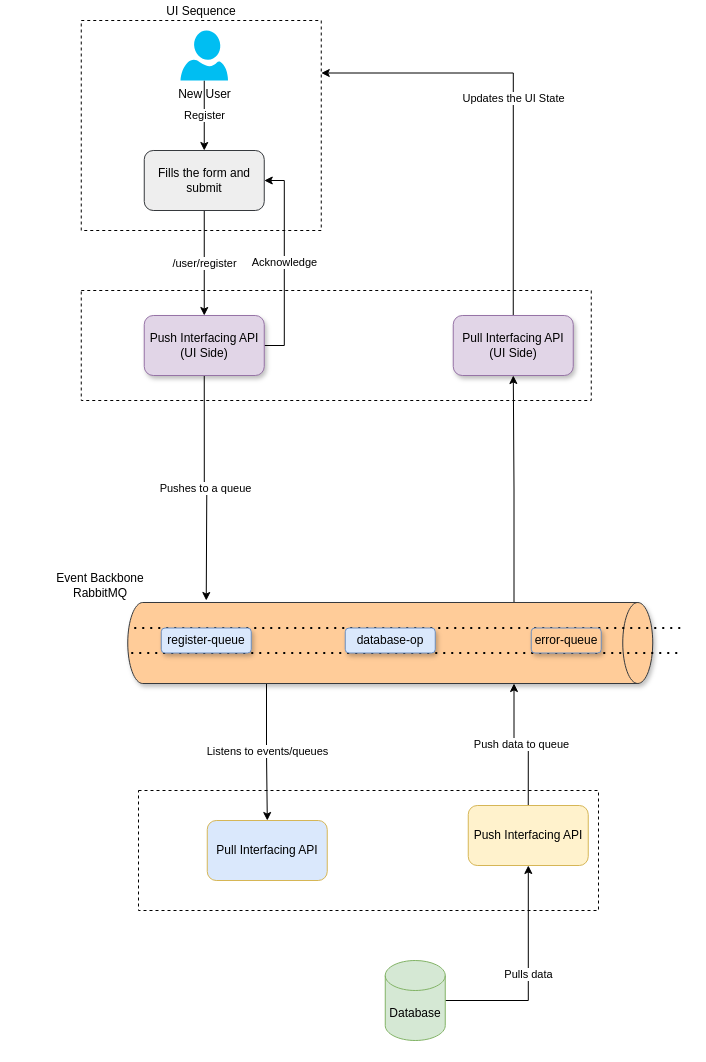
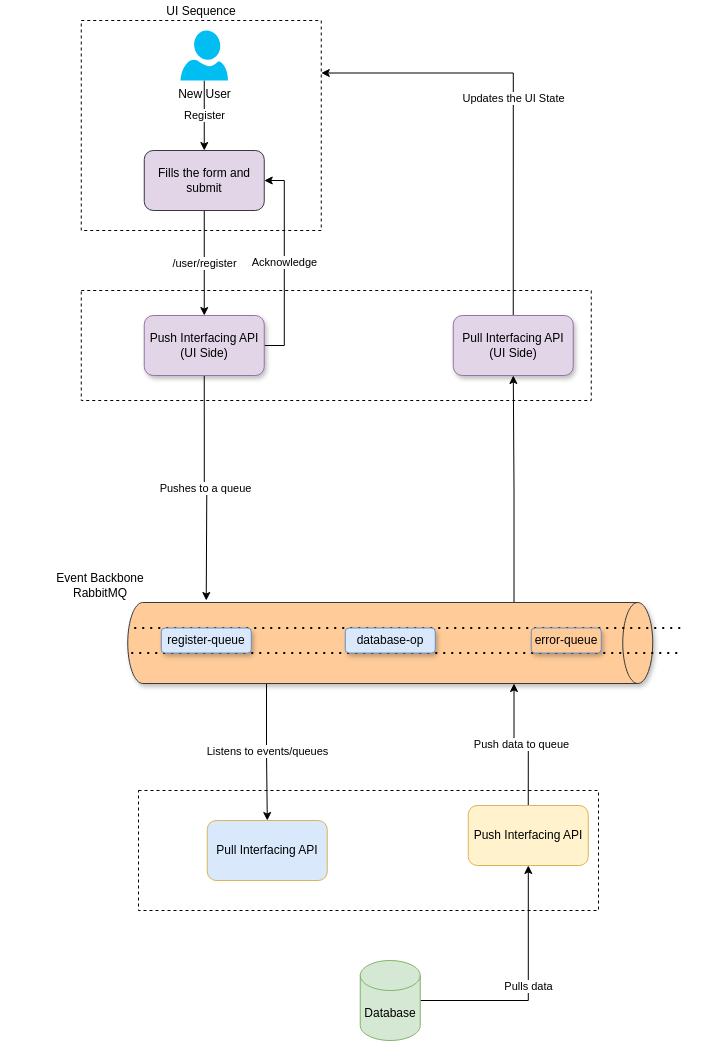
  <mxCell id="0" />
  <mxCell id="1" parent="0" />
  <mxCell id="2" value="" style="rounded=0;whiteSpace=wrap;html=1;shadow=0;fillColor=none;dashed=1;" vertex="1" parent="1"><mxGeometry x="80.75" y="290" width="510" height="110" as="geometry" /></mxCell>
  <mxCell id="3" value="UI Sequence" style="rounded=0;whiteSpace=wrap;html=1;fillColor=none;dashed=1;labelPosition=center;verticalLabelPosition=top;align=center;verticalAlign=bottom;" vertex="1" parent="1"><mxGeometry x="80.75" y="20" width="240" height="210" as="geometry" /></mxCell>
  <mxCell id="4" value="Register" style="edgeStyle=orthogonalEdgeStyle;rounded=0;orthogonalLoop=1;jettySize=auto;html=1;exitX=0.5;exitY=1;exitDx=0;exitDy=0;exitPerimeter=0;entryX=0.5;entryY=0;entryDx=0;entryDy=0;" edge="1" parent="1" source="5" target="7"><mxGeometry relative="1" as="geometry"><mxPoint x="239.75" y="172" as="targetPoint" /></mxGeometry></mxCell>
  <mxCell id="5" value="New User&lt;br&gt;" style="verticalLabelPosition=bottom;html=1;verticalAlign=top;align=center;strokeColor=none;fillColor=#00BEF2;shape=mxgraph.azure.user;" vertex="1" parent="1"><mxGeometry x="180" y="30" width="47.5" height="50" as="geometry" /></mxCell>
  <mxCell id="6" value="/user/register" style="edgeStyle=orthogonalEdgeStyle;rounded=0;orthogonalLoop=1;jettySize=auto;html=1;exitX=0.5;exitY=1;exitDx=0;exitDy=0;entryX=0.5;entryY=0;entryDx=0;entryDy=0;" edge="1" parent="1" source="7" target="17"><mxGeometry relative="1" as="geometry" /></mxCell>
- <mxCell id="7" value="Fills the form and submit" style="rounded=1;whiteSpace=wrap;html=1;fillColor=#eeeeee;strokeColor=#36393d;" vertex="1" parent="1"><mxGeometry x="143.75" y="150" width="120" height="60" as="geometry" /></mxCell>
+ <mxCell id="7" value="Fills the form and submit" style="rounded=1;whiteSpace=wrap;html=1;fillColor=#e1d5e7;strokeColor=#36393d;" vertex="1" parent="1"><mxGeometry x="143.75" y="150" width="120" height="60" as="geometry" /></mxCell>
  <mxCell id="8" style="edgeStyle=orthogonalEdgeStyle;rounded=0;orthogonalLoop=1;jettySize=auto;html=1;exitX=0;exitY=0;exitDx=0;exitDy=138.75;exitPerimeter=0;" edge="1" parent="1" source="10" target="24"><mxGeometry relative="1" as="geometry" /></mxCell>
  <mxCell id="9" value="Listens to events/queues" style="edgeStyle=orthogonalEdgeStyle;rounded=0;orthogonalLoop=1;jettySize=auto;html=1;exitX=1;exitY=0;exitDx=0;exitDy=386.25;exitPerimeter=0;" edge="1" parent="1" source="10" target="22"><mxGeometry relative="1" as="geometry" /></mxCell>
  <mxCell id="10" value="." style="shape=cylinder3;whiteSpace=wrap;html=1;boundedLbl=1;backgroundOutline=1;size=15;fillColor=#ffcc99;rotation=90;strokeColor=#36393d;shadow=1;" vertex="1" parent="1"><mxGeometry x="349.25" y="380" width="81" height="525" as="geometry" /></mxCell>
  <mxCell id="11" value="Event Backbone&lt;br&gt;RabbitMQ" style="text;html=1;strokeColor=none;fillColor=none;align=center;verticalAlign=middle;whiteSpace=wrap;rounded=0;shadow=1;" vertex="1" parent="1"><mxGeometry x="20" y="570" width="160" height="30" as="geometry" /></mxCell>
  <mxCell id="12" value="" style="endArrow=none;dashed=1;html=1;dashPattern=1 3;strokeWidth=2;rounded=0;" edge="1" parent="1"><mxGeometry width="50" height="50" relative="1" as="geometry"><mxPoint x="130.75" y="652.5" as="sourcePoint" /><mxPoint x="680.75" y="652.5" as="targetPoint" /></mxGeometry></mxCell>
  <mxCell id="13" value="" style="endArrow=none;dashed=1;html=1;dashPattern=1 3;strokeWidth=2;rounded=0;" edge="1" parent="1"><mxGeometry width="50" height="50" relative="1" as="geometry"><mxPoint x="133.75" y="627.5" as="sourcePoint" /><mxPoint x="683.75" y="627.5" as="targetPoint" /></mxGeometry></mxCell>
  <mxCell id="14" value="register-queue" style="rounded=1;whiteSpace=wrap;html=1;shadow=1;fillColor=#dae8fc;strokeColor=#6c8ebf;" vertex="1" parent="1"><mxGeometry x="160.75" y="627.5" width="90" height="25" as="geometry" /></mxCell>
  <mxCell id="15" value="Acknowledge" style="edgeStyle=orthogonalEdgeStyle;rounded=0;orthogonalLoop=1;jettySize=auto;html=1;exitX=1;exitY=0.5;exitDx=0;exitDy=0;entryX=1;entryY=0.5;entryDx=0;entryDy=0;" edge="1" parent="1" source="17" target="7"><mxGeometry relative="1" as="geometry" /></mxCell>
  <mxCell id="16" value="Pushes to a queue" style="edgeStyle=orthogonalEdgeStyle;rounded=0;orthogonalLoop=1;jettySize=auto;html=1;exitX=0.5;exitY=1;exitDx=0;exitDy=0;" edge="1" parent="1" source="17"><mxGeometry relative="1" as="geometry"><mxPoint x="205.75" y="600" as="targetPoint" /></mxGeometry></mxCell>
  <mxCell id="17" value="Push Interfacing API&lt;br&gt;(UI Side)" style="rounded=1;whiteSpace=wrap;html=1;shadow=1;fillColor=#e1d5e7;strokeColor=#9673a6;" vertex="1" parent="1"><mxGeometry x="143.75" y="315" width="120" height="60" as="geometry" /></mxCell>
  <mxCell id="18" value="database-op" style="rounded=1;whiteSpace=wrap;html=1;shadow=1;fillColor=#dae8fc;strokeColor=#6c8ebf;" vertex="1" parent="1"><mxGeometry x="344.75" y="627.5" width="90" height="25" as="geometry" /></mxCell>
  <mxCell id="19" value="error-queue" style="rounded=1;whiteSpace=wrap;html=1;shadow=1;fillColor=#ffcc99;strokeColor=#6c8ebf;" vertex="1" parent="1"><mxGeometry x="530.75" y="627.5" width="70" height="25" as="geometry" /></mxCell>
  <mxCell id="20" value="Push data to queue" style="edgeStyle=orthogonalEdgeStyle;rounded=0;orthogonalLoop=1;jettySize=auto;html=1;exitX=0.5;exitY=0;exitDx=0;exitDy=0;entryX=1;entryY=0;entryDx=0;entryDy=138.75;entryPerimeter=0;" edge="1" parent="1" source="21" target="10"><mxGeometry relative="1" as="geometry" /></mxCell>
  <mxCell id="21" value="Push Interfacing API" style="rounded=1;whiteSpace=wrap;html=1;shadow=0;fillColor=#fff2cc;strokeColor=#d6b656;" vertex="1" parent="1"><mxGeometry x="467.75" y="805" width="120" height="60" as="geometry" /></mxCell>
  <mxCell id="22" value="Pull Interfacing API" style="rounded=1;whiteSpace=wrap;html=1;shadow=0;fillColor=#dae8fc;strokeColor=#d6b656;" vertex="1" parent="1"><mxGeometry x="206.75" y="820" width="120" height="60" as="geometry" /></mxCell>
  <mxCell id="23" value="Updates the UI State" style="edgeStyle=orthogonalEdgeStyle;rounded=0;orthogonalLoop=1;jettySize=auto;html=1;exitX=0.5;exitY=0;exitDx=0;exitDy=0;entryX=1;entryY=0.25;entryDx=0;entryDy=0;" edge="1" parent="1" source="24" target="3"><mxGeometry relative="1" as="geometry" /></mxCell>
  <mxCell id="24" value="Pull Interfacing API&lt;br&gt;(UI Side)" style="rounded=1;whiteSpace=wrap;html=1;shadow=1;fillColor=#e1d5e7;strokeColor=#9673a6;" vertex="1" parent="1"><mxGeometry x="452.75" y="315" width="120" height="60" as="geometry" /></mxCell>
  <mxCell id="25" value="Pulls data" style="edgeStyle=orthogonalEdgeStyle;rounded=0;orthogonalLoop=1;jettySize=auto;html=1;exitX=1;exitY=0.5;exitDx=0;exitDy=0;exitPerimeter=0;" edge="1" parent="1" source="26" target="21"><mxGeometry relative="1" as="geometry" /></mxCell>
- <mxCell id="26" value="Database" style="shape=cylinder3;whiteSpace=wrap;html=1;boundedLbl=1;backgroundOutline=1;size=15;shadow=0;fillColor=#d5e8d4;strokeColor=#82b366;" vertex="1" parent="1"><mxGeometry x="384.75" y="960" width="60" height="80" as="geometry" /></mxCell>
+ <mxCell id="26" value="Database" style="shape=cylinder3;whiteSpace=wrap;html=1;boundedLbl=1;backgroundOutline=1;size=15;shadow=0;fillColor=#d5e8d4;strokeColor=#82b366;" vertex="1" parent="1"><mxGeometry x="359.75" y="960" width="60" height="80" as="geometry" /></mxCell>
  <mxCell id="27" value="" style="rounded=0;whiteSpace=wrap;html=1;shadow=0;fillColor=none;dashed=1;" vertex="1" parent="1"><mxGeometry x="138" y="790" width="460" height="120" as="geometry" /></mxCell>
